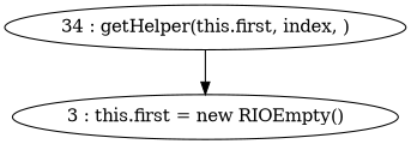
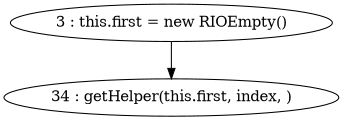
  digraph {
    "3 : this.first = new RIOEmpty()"
    "34 : getHelper(this.first, index, )"
-   "34 : getHelper(this.first, index, )" -> "3 : this.first = new RIOEmpty()"
+   "3 : this.first = new RIOEmpty()" -> "34 : getHelper(this.first, index, )"
  }
